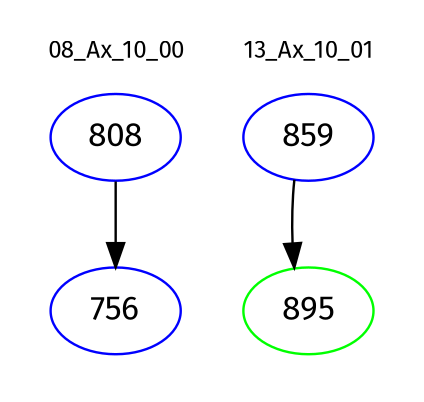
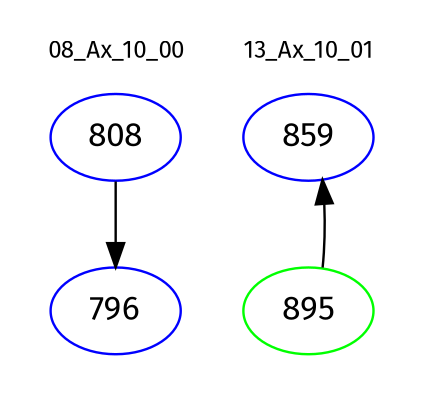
  digraph {
    fontname="Fira Sans"
    node [color=blue fontname="Fira Sans"]
    edge [color=black fontname="Fira Sans"]
    n1 [label=808]
-   n2 [label=756]
+   n2 [label=796]
    n3 [label=859]
    n4 [color=green label=895]
    subgraph cluster_1 {
      color=white
      fontsize=10
      label="08_Ax_10_00"
      n1
      n2
    }
    subgraph cluster_2 {
      color=white
      fontsize=10
      label="13_Ax_10_01"
      n3
      n4
    }
    n1 -> n2
-   n3 -> n4
+   n4 -> n3
  }
